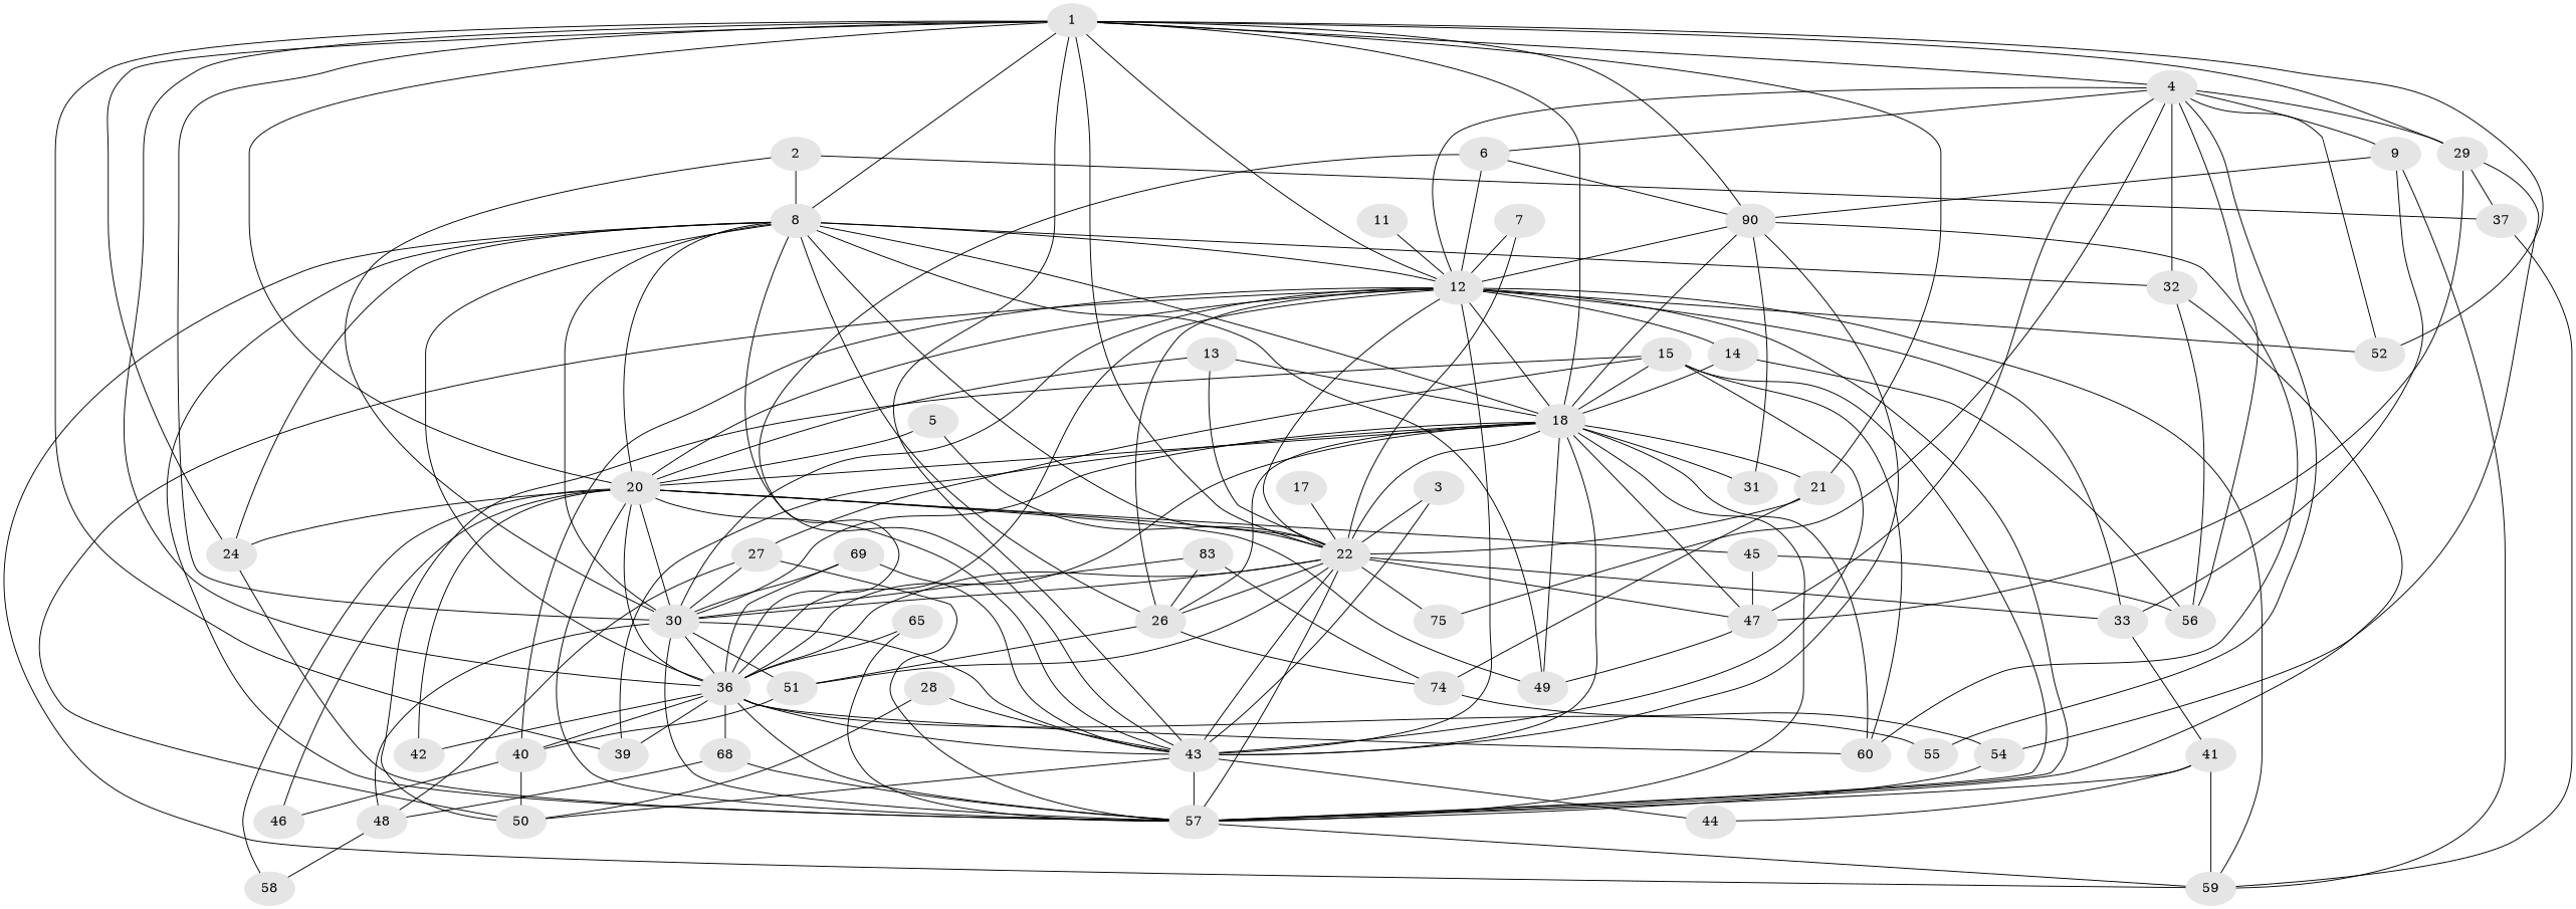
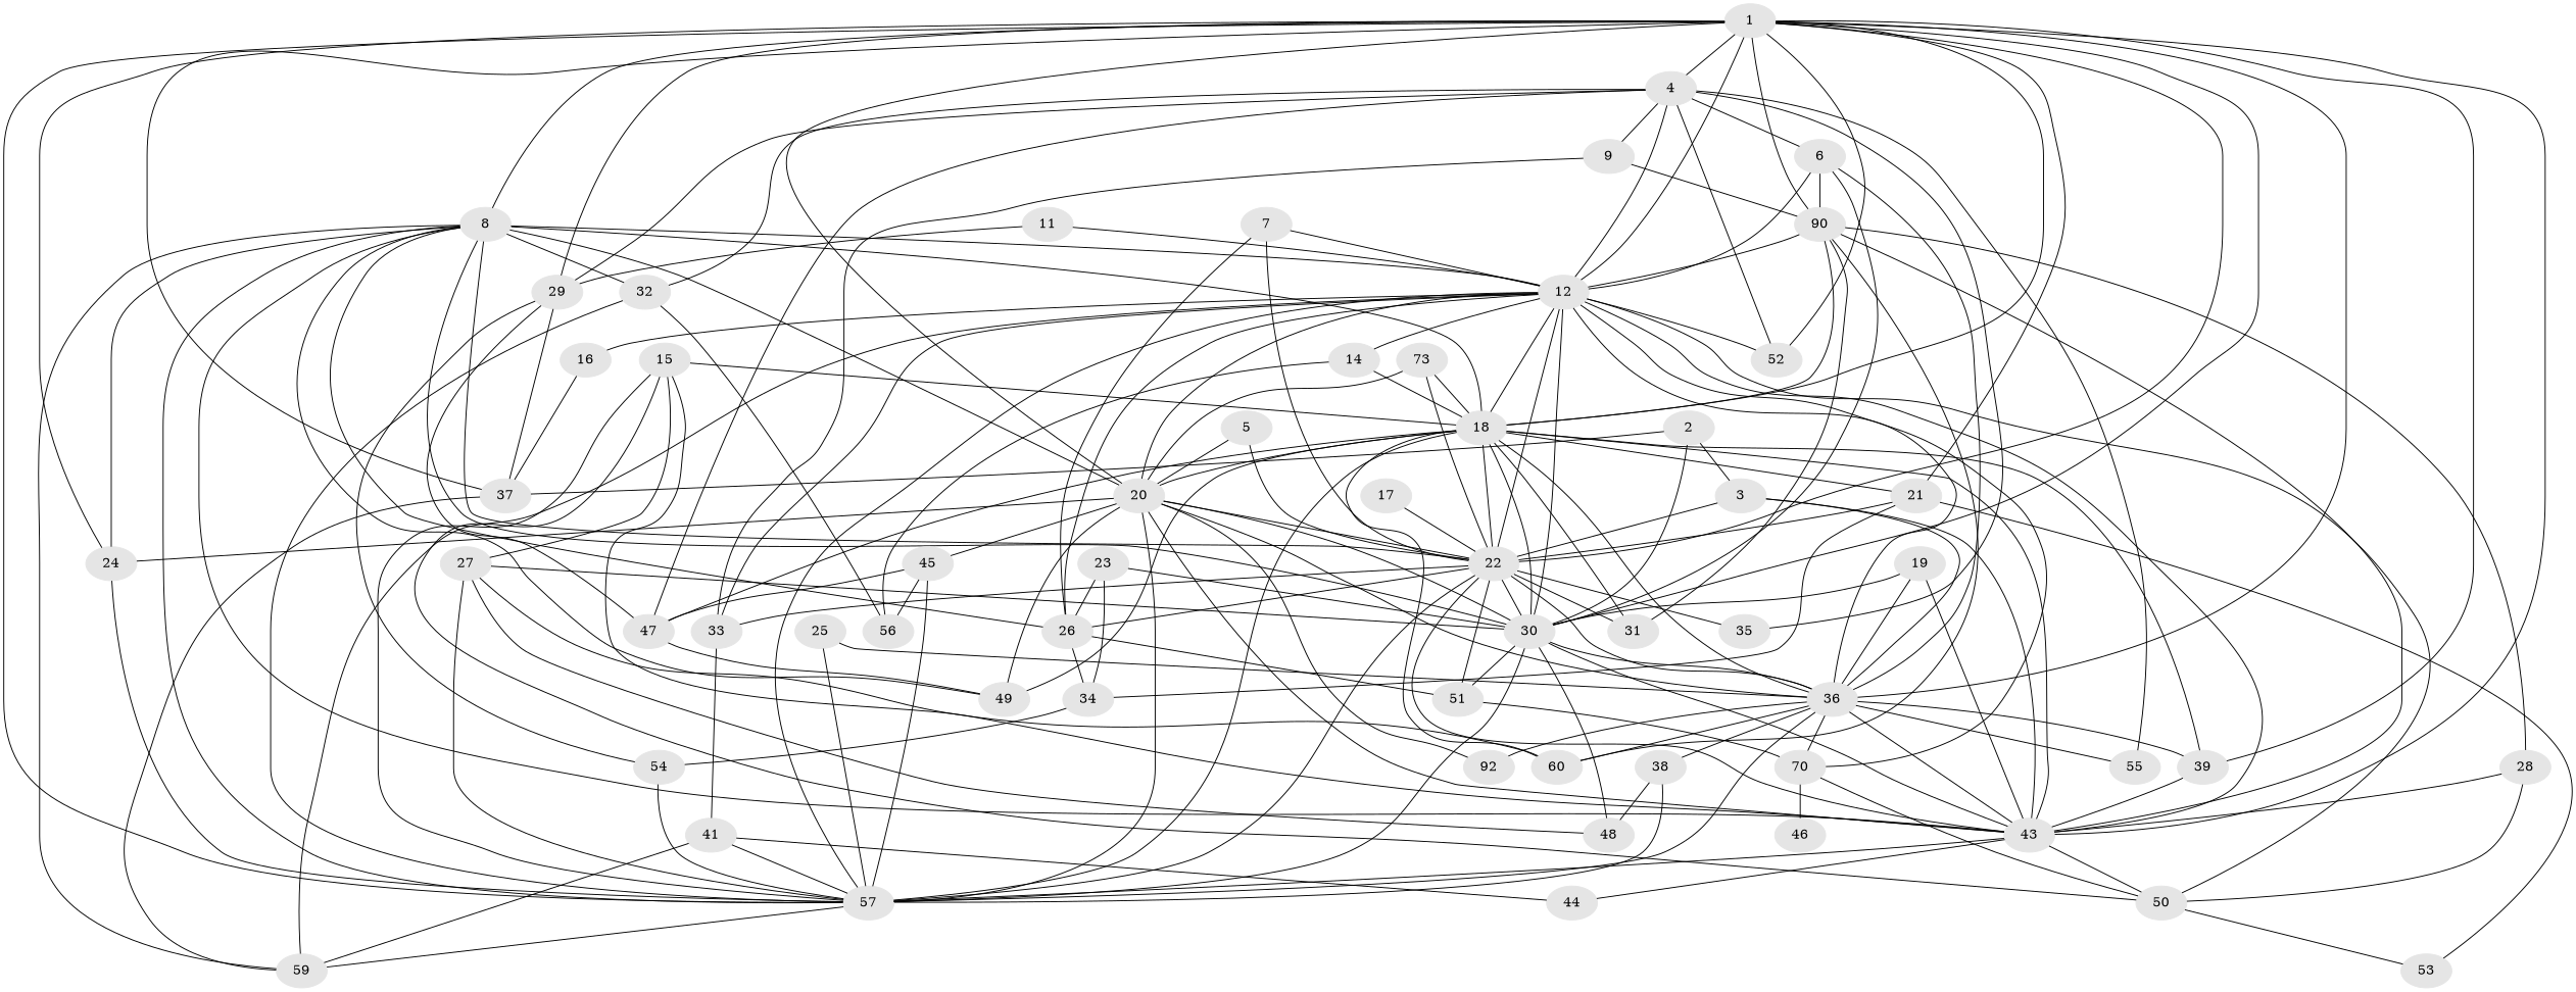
  graph {
    node [color=gray90 style=filled]
    edge [weight=1.0]
    1
    4
    8
    n4 [label=90]
    12
    18
    20
    21
    22
    24
    29
    30
    36
    37
    39
    43
    52
    57
    6
    9
    32
-   35 [label=75]
+   35
    47
    55
    56
    26
    49
    59
    28
    31
    60
    33
    14
-   40
+   16
+   40 [label=70]
    50
-   42
+   42 [label=92]
    45
    46
-   58
-   34 [label=74]
+   34
+   53
    51
    54
    48
-   38 [label=68]
+   38
    44
    2
    3
    5
    7
    41
    11
-   13
+   13 [label=73]
    15
    27
    17
-   19 [label=69]
-   23 [label=83]
-   25 [label=65]
+   19
+   23
+   25
    1 -- 4
    1 -- 8 [weight=2.0]
    1 -- n4
    1 -- 12
    1 -- 18
    1 -- 20
    1 -- 21
    1 -- 22
    1 -- 24
    1 -- 29
    1 -- 30
    1 -- 36
+   1 -- 37
    1 -- 39
    1 -- 43
    1 -- 52
+   1 -- 57
    4 -- 12
    4 -- 29
    4 -- 52
    4 -- 6
    4 -- 9
    4 -- 32
    4 -- 35
    4 -- 47
    4 -- 55
-   4 -- 56
    8 -- 12
    8 -- 18 [weight=2.0]
    8 -- 20
    8 -- 22 [weight=2.0]
    8 -- 24
    8 -- 30
-   8 -- 36
+   3 -- 36
    8 -- 43
    8 -- 57 [weight=2.0]
    8 -- 32
    8 -- 26
    8 -- 49
    8 -- 59
    n4 -- 12
    n4 -- 18
    n4 -- 43
+   n4 -- 28
    n4 -- 31
    n4 -- 60
    12 -- 18
    12 -- 20
    12 -- 22
    12 -- 30
    12 -- 36
    12 -- 43 [weight=2.0]
    12 -- 52
    12 -- 57
    12 -- 26
    12 -- 59
    12 -- 33
    12 -- 14
+   12 -- 16
    12 -- 40
    12 -- 50
    18 -- 20 [weight=3.0]
    18 -- 21
    18 -- 22
    18 -- 30
    18 -- 36
    18 -- 39
    18 -- 43 [weight=2.0]
    18 -- 57
    18 -- 47
-   18 -- 26
+   7 -- 26
    18 -- 49
    18 -- 31
    18 -- 60
    20 -- 22
    20 -- 24
    20 -- 30 [weight=2.0]
    20 -- 36
    20 -- 43
    20 -- 57
    20 -- 49
    20 -- 42
    20 -- 45
-   20 -- 46
-   20 -- 58
    21 -- 22 [weight=2.0]
    21 -- 34
+   21 -- 53
    22 -- 30
    22 -- 36
    22 -- 43
    22 -- 57 [weight=2.0]
    22 -- 35
-   22 -- 47
+   22 -- 31
    22 -- 26
    22 -- 33
    22 -- 51
    24 -- 57
    29 -- 37
    29 -- 47
    29 -- 54
    30 -- 36 [weight=2.0]
    30 -- 43
    30 -- 57 [weight=3.0]
    30 -- 51
    30 -- 48
    36 -- 39
    36 -- 43
    36 -- 57
    36 -- 55
    36 -- 60
    36 -- 40
    36 -- 42
    36 -- 38
    37 -- 59
+   39 -- 43
    43 -- 57 [weight=2.0]
    43 -- 50
    43 -- 44
    57 -- 59 [weight=2.0]
    6 -- n4
    6 -- 12 [weight=2.0]
+   6 -- 30
    6 -- 36
    9 -- n4
-   9 -- 59
    9 -- 33
    32 -- 57
    32 -- 56
    47 -- 49
    26 -- 34
    26 -- 51
    28 -- 43
    28 -- 50
    33 -- 41
    14 -- 18
    14 -- 56
+   16 -- 37
    40 -- 50
    40 -- 46
+   50 -- 53
+   45 -- 57
    45 -- 47
    45 -- 56
    34 -- 54
    51 -- 40
    54 -- 57
-   48 -- 58
    38 -- 57
    38 -- 48
-   2 -- 8
+   2 -- 3
    2 -- 30
    2 -- 37
    3 -- 22
    3 -- 43
    5 -- 20
    5 -- 22
    7 -- 12
    7 -- 22
    41 -- 57
    41 -- 59
    41 -- 44
    11 -- 12
+   11 -- 29
    13 -- 18
    13 -- 20
    13 -- 22
    15 -- 18
    15 -- 43
    15 -- 57
    15 -- 50
    15 -- 27
    27 -- 30
    27 -- 57
-   15 -- 60
+   27 -- 60
    27 -- 48
    17 -- 22
    19 -- 30
    19 -- 36 [weight=2.0]
    19 -- 43
    23 -- 30
    23 -- 26
    23 -- 34
    25 -- 36
    25 -- 57
  }
